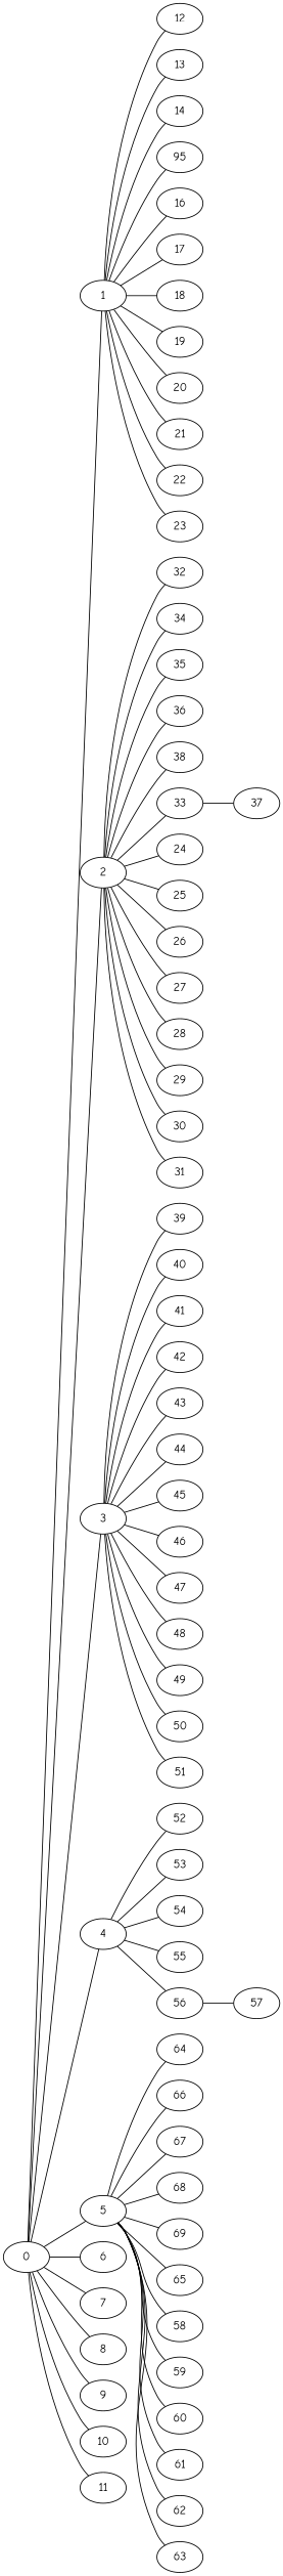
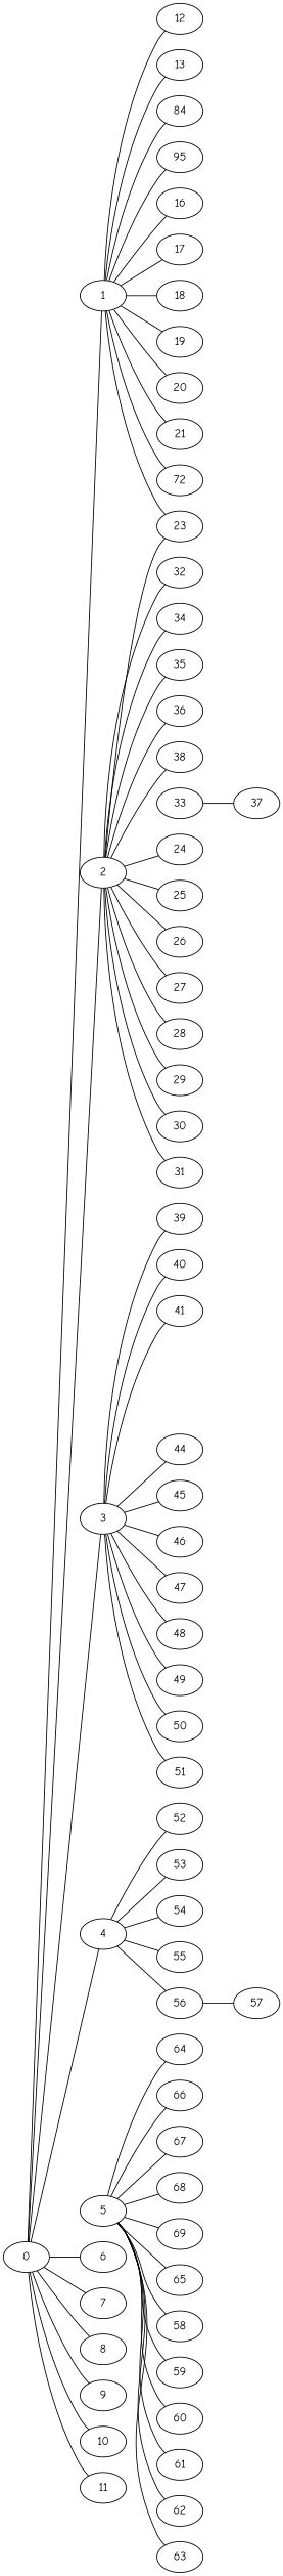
  graph {
    fontname="Comic Neue"
    rankdir=LR
    node [fontname="Comic Neue"]
    edge [fontname="Comic Neue"]
    0
    1
    2
    3
    4
    5
    6
    7
    8
    9
    10
    11
    12
    13
-   14
+   14 [label=84]
    n16 [label=95]
    16
    17
    18
    19
    20
    21
-   22
+   22 [label=72]
    23
    32
    34
    35
    36
    38
    33
    24
    25
    26
    27
    28
    29
    30
    31
    39
    40
    41
-   42
-   43
    44
    45
    46
    47
    48
    49
    50
    51
    52
    53
    54
    55
    56
    64
    66
    67
    68
    69
    65
    58
    59
    60
    61
    62
    63
    37
    57
    0 -- 1
    0 -- 2
    0 -- 3
    0 -- 4
-   0 -- 5
    0 -- 6
    0 -- 7
    0 -- 8
    0 -- 9
    0 -- 10
    0 -- 11
    1 -- 12
    1 -- 13
    1 -- 14
    1 -- n16
    1 -- 16
    1 -- 17
    1 -- 18
    1 -- 19
    1 -- 20
    1 -- 21
    1 -- 22
    1 -- 23
    2 -- 32
    2 -- 34
    2 -- 35
    2 -- 36
    2 -- 38
-   2 -- 33
+   2 -- 23
    2 -- 24
    2 -- 25
    2 -- 26
    2 -- 27
    2 -- 28
    2 -- 29
    2 -- 30
    2 -- 31
    3 -- 39
    3 -- 40
    3 -- 41
-   3 -- 42
-   3 -- 43
    3 -- 44
    3 -- 45
    3 -- 46
    3 -- 47
    3 -- 48
    3 -- 49
    3 -- 50
    3 -- 51
    4 -- 52
    4 -- 53
    4 -- 54
    4 -- 55
    4 -- 56
    5 -- 64
    5 -- 66
    5 -- 67
    5 -- 68
    5 -- 69
    5 -- 65
    5 -- 58
    5 -- 59
    5 -- 60
    5 -- 61
    5 -- 62
    5 -- 63
    33 -- 37
    56 -- 57
  }
